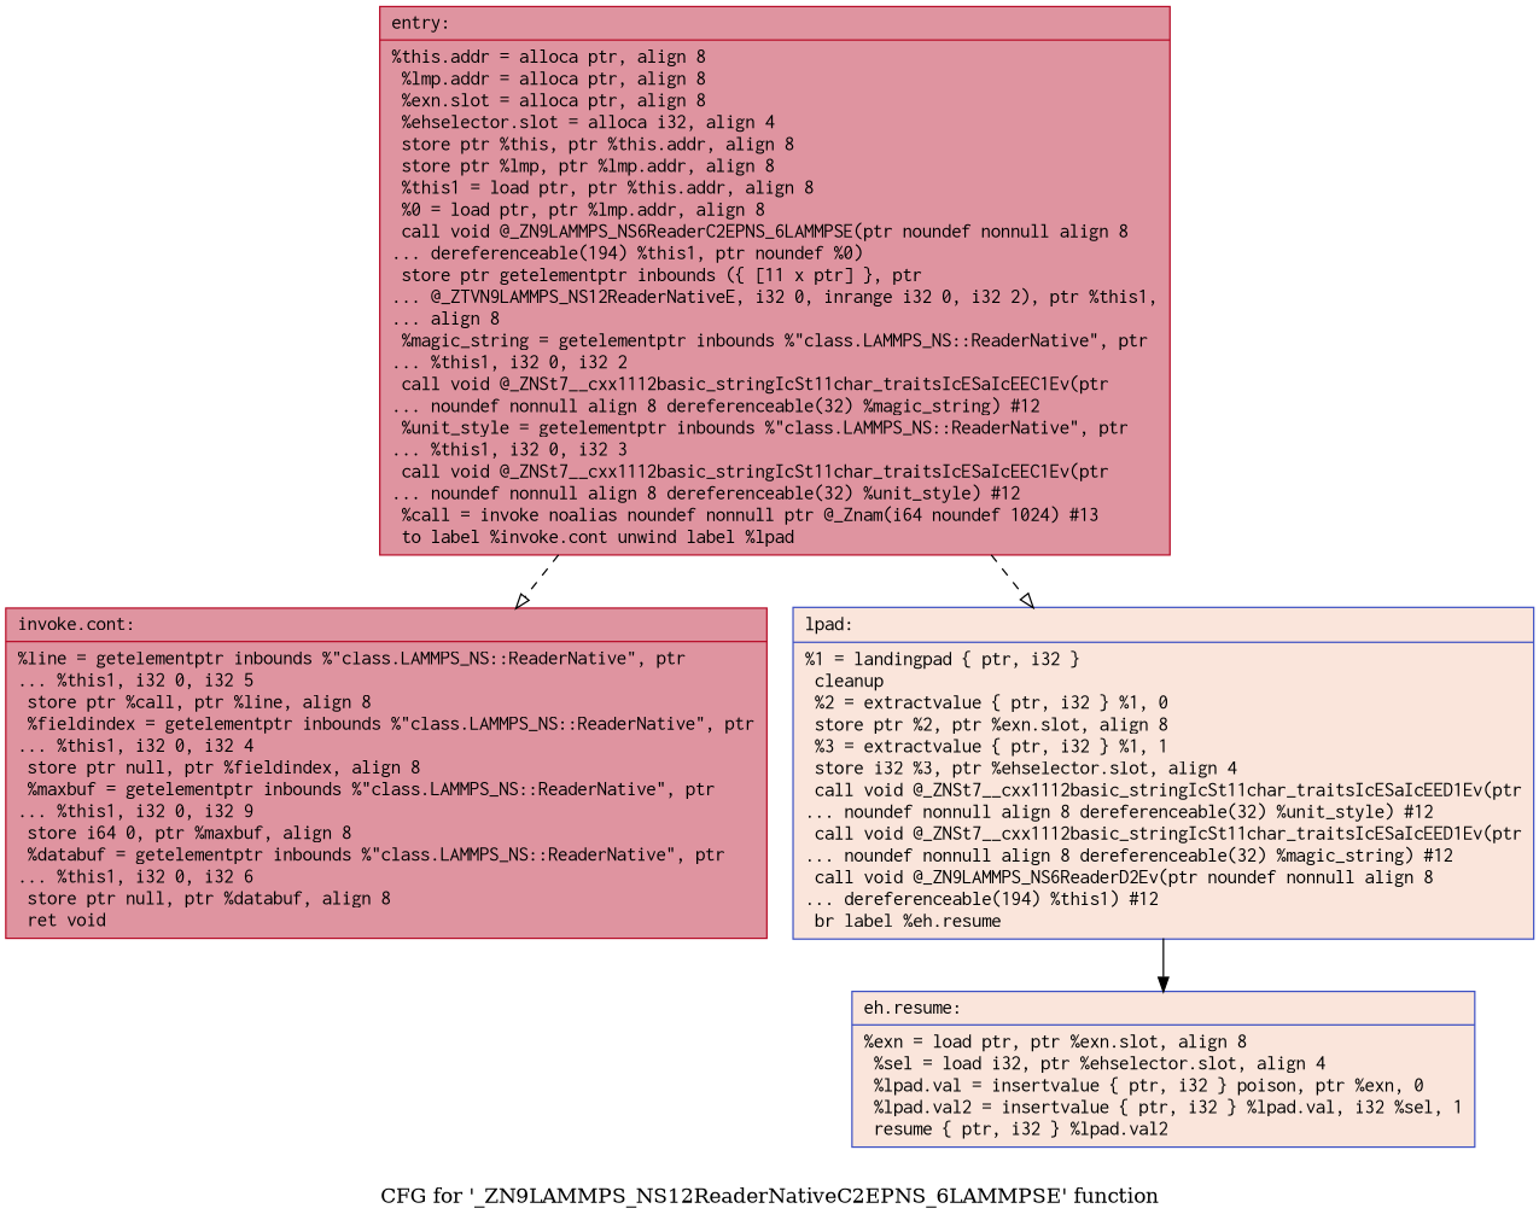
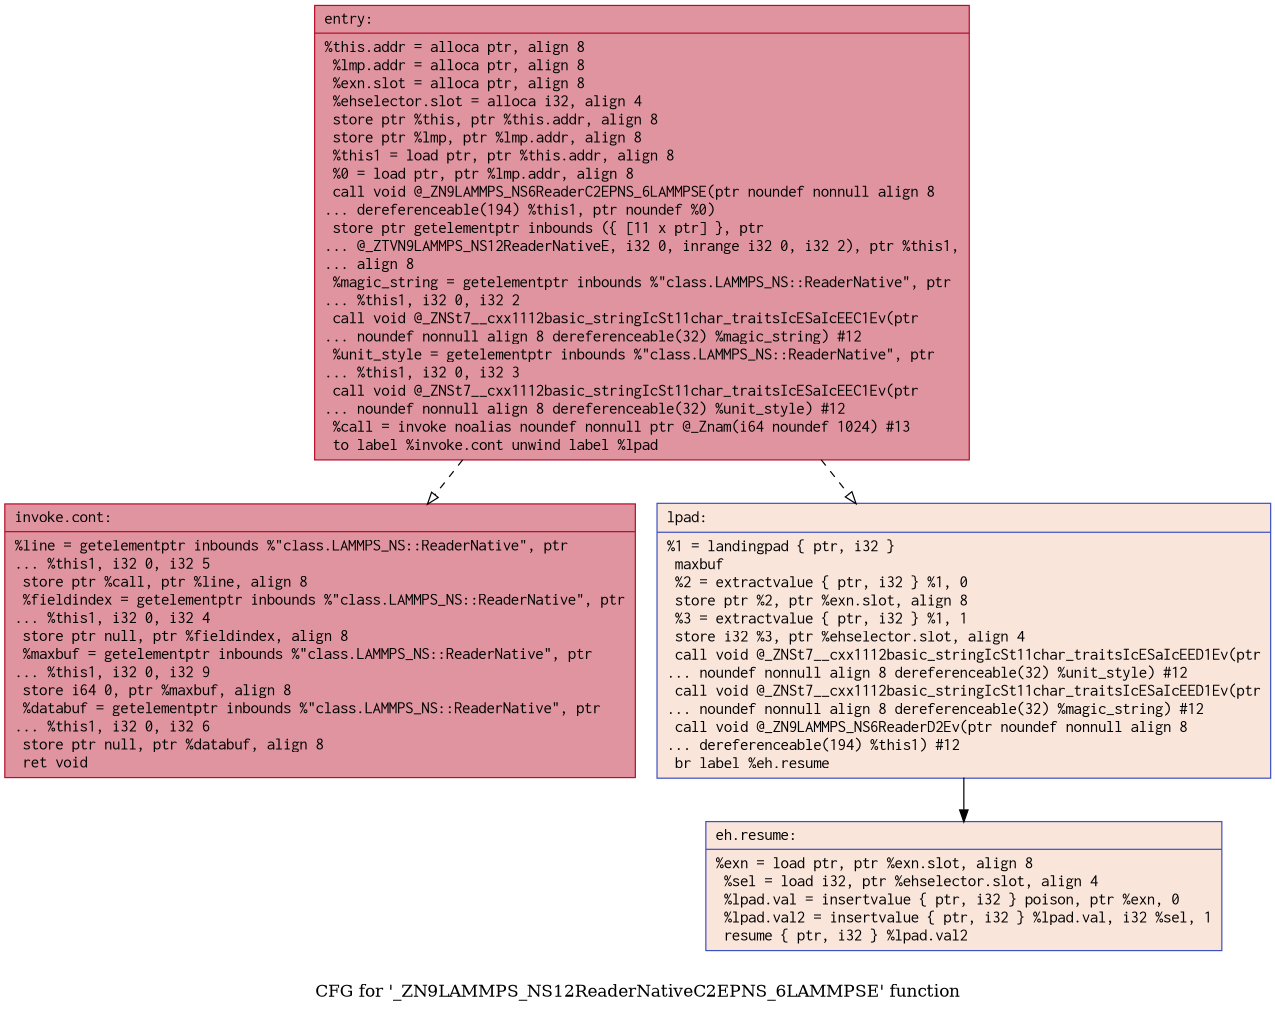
  digraph {
    label="CFG for '_ZN9LAMMPS_NS12ReaderNativeC2EPNS_6LAMMPSE' function"
    node [color="#b70d28ff" fillcolor="#b70d2870" fontname=Courier shape=record style=filled]
    edge [style=dashed arrowhead=onormal]
    n1 [label="{entry:\l|  %this.addr = alloca ptr, align 8\l  %lmp.addr = alloca ptr, align 8\l  %exn.slot = alloca ptr, align 8\l  %ehselector.slot = alloca i32, align 4\l  store ptr %this, ptr %this.addr, align 8\l  store ptr %lmp, ptr %lmp.addr, align 8\l  %this1 = load ptr, ptr %this.addr, align 8\l  %0 = load ptr, ptr %lmp.addr, align 8\l  call void @_ZN9LAMMPS_NS6ReaderC2EPNS_6LAMMPSE(ptr noundef nonnull align 8\l... dereferenceable(194) %this1, ptr noundef %0)\l  store ptr getelementptr inbounds (\{ [11 x ptr] \}, ptr\l... @_ZTVN9LAMMPS_NS12ReaderNativeE, i32 0, inrange i32 0, i32 2), ptr %this1,\l... align 8\l  %magic_string = getelementptr inbounds %\"class.LAMMPS_NS::ReaderNative\", ptr\l... %this1, i32 0, i32 2\l  call void @_ZNSt7__cxx1112basic_stringIcSt11char_traitsIcESaIcEEC1Ev(ptr\l... noundef nonnull align 8 dereferenceable(32) %magic_string) #12\l  %unit_style = getelementptr inbounds %\"class.LAMMPS_NS::ReaderNative\", ptr\l... %this1, i32 0, i32 3\l  call void @_ZNSt7__cxx1112basic_stringIcSt11char_traitsIcESaIcEEC1Ev(ptr\l... noundef nonnull align 8 dereferenceable(32) %unit_style) #12\l  %call = invoke noalias noundef nonnull ptr @_Znam(i64 noundef 1024) #13\l          to label %invoke.cont unwind label %lpad\l}"]
    n2 [label="{invoke.cont:\l|  %line = getelementptr inbounds %\"class.LAMMPS_NS::ReaderNative\", ptr\l... %this1, i32 0, i32 5\l  store ptr %call, ptr %line, align 8\l  %fieldindex = getelementptr inbounds %\"class.LAMMPS_NS::ReaderNative\", ptr\l... %this1, i32 0, i32 4\l  store ptr null, ptr %fieldindex, align 8\l  %maxbuf = getelementptr inbounds %\"class.LAMMPS_NS::ReaderNative\", ptr\l... %this1, i32 0, i32 9\l  store i64 0, ptr %maxbuf, align 8\l  %databuf = getelementptr inbounds %\"class.LAMMPS_NS::ReaderNative\", ptr\l... %this1, i32 0, i32 6\l  store ptr null, ptr %databuf, align 8\l  ret void\l}"]
-   n3 [color="#3d50c3ff" fillcolor="#f4c5ad70" label="{lpad:\l|  %1 = landingpad \{ ptr, i32 \}\l          cleanup\l  %2 = extractvalue \{ ptr, i32 \} %1, 0\l  store ptr %2, ptr %exn.slot, align 8\l  %3 = extractvalue \{ ptr, i32 \} %1, 1\l  store i32 %3, ptr %ehselector.slot, align 4\l  call void @_ZNSt7__cxx1112basic_stringIcSt11char_traitsIcESaIcEED1Ev(ptr\l... noundef nonnull align 8 dereferenceable(32) %unit_style) #12\l  call void @_ZNSt7__cxx1112basic_stringIcSt11char_traitsIcESaIcEED1Ev(ptr\l... noundef nonnull align 8 dereferenceable(32) %magic_string) #12\l  call void @_ZN9LAMMPS_NS6ReaderD2Ev(ptr noundef nonnull align 8\l... dereferenceable(194) %this1) #12\l  br label %eh.resume\l}"]
+   n3 [color="#3d50c3ff" fillcolor="#f4c5ad70" label="{lpad:\l|  %1 = landingpad \{ ptr, i32 \}\l          maxbuf\l  %2 = extractvalue \{ ptr, i32 \} %1, 0\l  store ptr %2, ptr %exn.slot, align 8\l  %3 = extractvalue \{ ptr, i32 \} %1, 1\l  store i32 %3, ptr %ehselector.slot, align 4\l  call void @_ZNSt7__cxx1112basic_stringIcSt11char_traitsIcESaIcEED1Ev(ptr\l... noundef nonnull align 8 dereferenceable(32) %unit_style) #12\l  call void @_ZNSt7__cxx1112basic_stringIcSt11char_traitsIcESaIcEED1Ev(ptr\l... noundef nonnull align 8 dereferenceable(32) %magic_string) #12\l  call void @_ZN9LAMMPS_NS6ReaderD2Ev(ptr noundef nonnull align 8\l... dereferenceable(194) %this1) #12\l  br label %eh.resume\l}"]
    n4 [color="#3d50c3ff" fillcolor="#f4c5ad70" label="{eh.resume:\l|  %exn = load ptr, ptr %exn.slot, align 8\l  %sel = load i32, ptr %ehselector.slot, align 4\l  %lpad.val = insertvalue \{ ptr, i32 \} poison, ptr %exn, 0\l  %lpad.val2 = insertvalue \{ ptr, i32 \} %lpad.val, i32 %sel, 1\l  resume \{ ptr, i32 \} %lpad.val2\l}"]
    n1 -> n2
    n1 -> n3
    n3 -> n4 [style=solid arrowhead=normal]
  }
